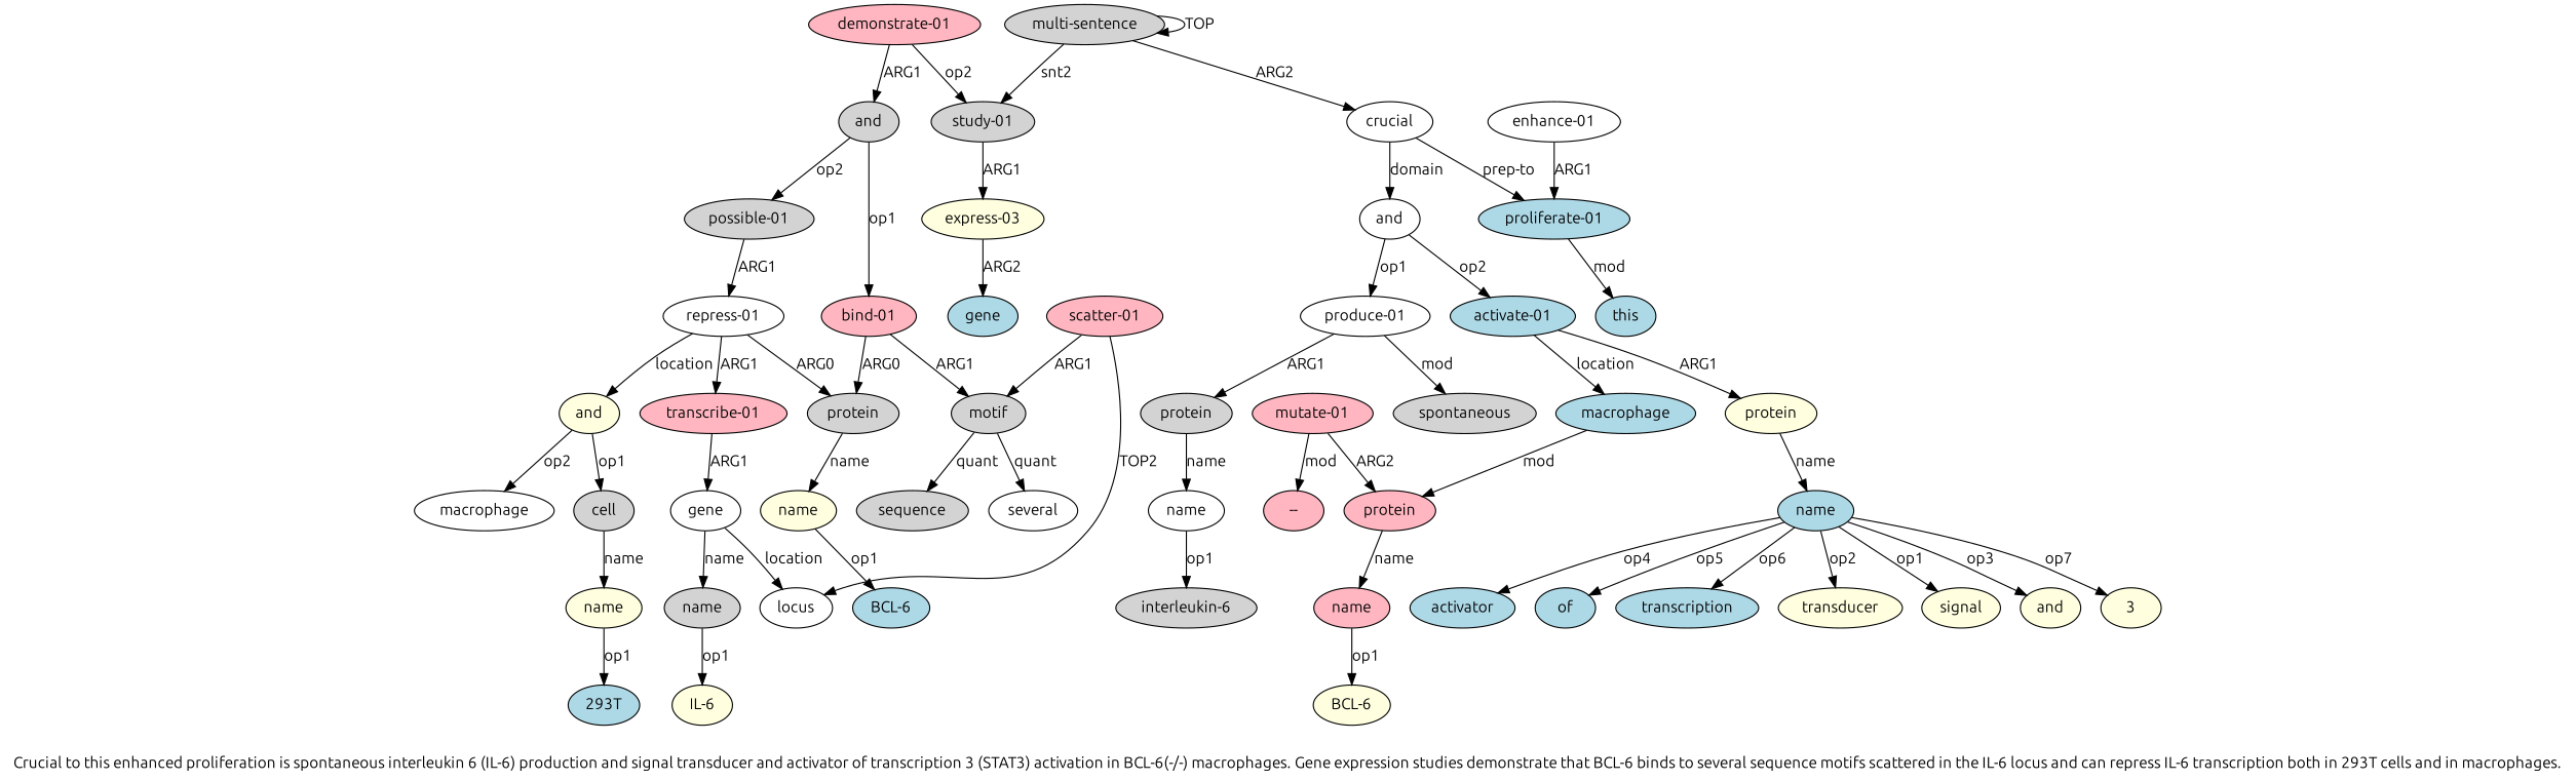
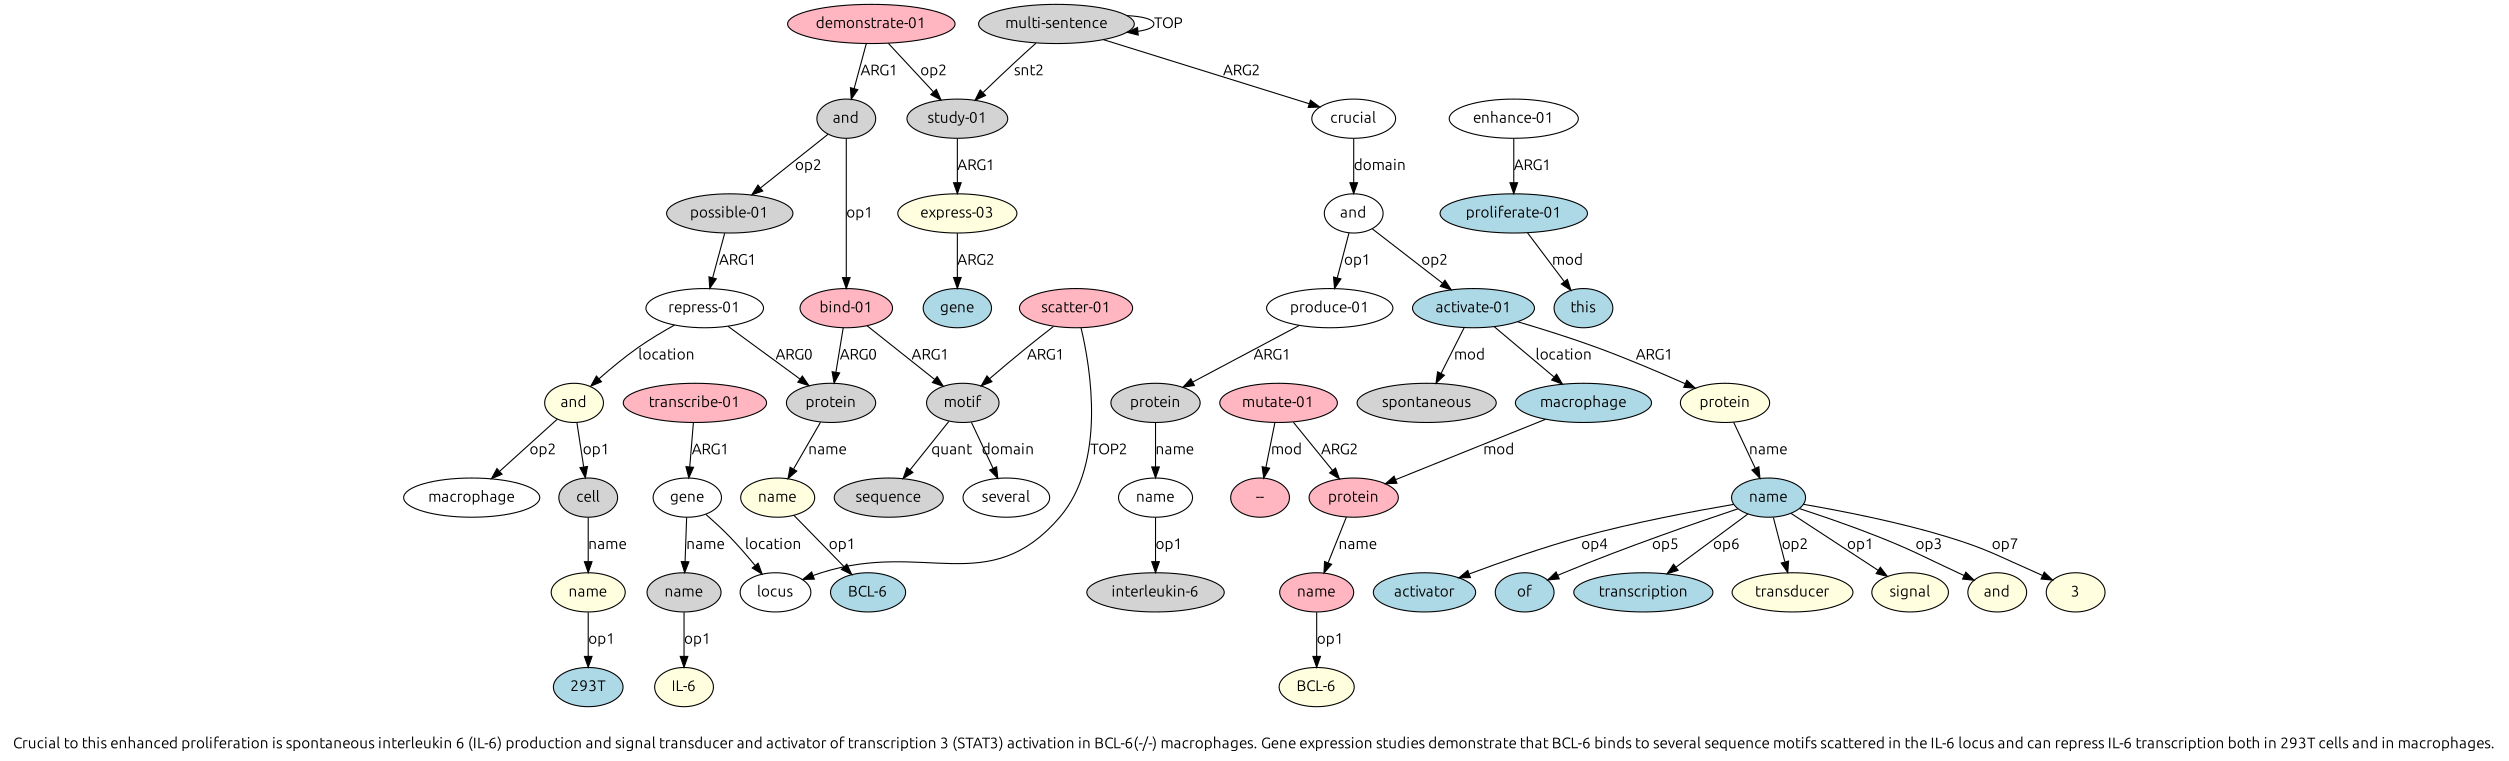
  digraph {
    fontname=Ubuntu
    label="Crucial to this enhanced proliferation is spontaneous interleukin 6 (IL-6) production and signal transducer and activator of transcription 3 (STAT3) activation in BCL-6(-/-) macrophages. Gene expression studies demonstrate that BCL-6 binds to several sequence motifs scattered in the IL-6 locus and can repress IL-6 transcription both in 293T cells and in macrophages."
    node [color=black fillcolor=lightgrey fontname=Ubuntu gold_ind=-1 gold_label=name style=filled test_ind=-1 test_label=name]
    edge [color=black fontname=Ubuntu gold_label=ARG1 test_label=ARG1]
    n1 [fillcolor=lightblue gold_ind=20 gold_label=gene label=gene test_ind=20 test_label=gene]
    n2 [gold_ind=21 gold_label=and label=and test_ind=21 test_label=and]
    n3 [fillcolor=lightpink gold_ind=22 gold_label="bind-01" label="bind-01" test_ind=22 test_label="bind-01"]
    n4 [gold_ind=32 gold_label="possible-01" label="possible-01" test_ind=32 test_label="possible-01"]
    n5 [gold_ind=23 gold_label=protein label=protein test_ind=23 test_label=protein]
    n6 [gold_ind=25 gold_label=motif label=motif test_ind=25 test_label=motif]
    n7 [fillcolor=white gold_ind=33 gold_label="repress-01" label="repress-01" test_ind=33 test_label="repress-01"]
    n8 [fillcolor=lightyellow gold_ind=24 label=name test_ind=24]
    n9 [gold_ind=26 gold_label=sequence label=sequence test_ind=26 test_label=sequence]
    n10 [fillcolor=white gold_ind=27 gold_label=several label=several test_ind=27 test_label=several]
    n11 [fillcolor=lightyellow gold_ind=35 gold_label=and label=and test_ind=35 test_label=and]
    n12 [fillcolor=lightpink gold_ind=34 gold_label="transcribe-01" label="transcribe-01" test_ind=34 test_label="transcribe-01"]
    n13 [fillcolor=lightblue gold_label="BCL-6" label="BCL-6" test_label="BCL-6"]
    n14 [fillcolor=lightpink gold_ind=28 gold_label="scatter-01" label="scatter-01" test_ind=28 test_label="scatter-01"]
    n15 [fillcolor=white gold_ind=29 gold_label=locus label=locus test_ind=29 test_label=locus]
    n16 [gold_ind=31 label=name test_ind=31]
    n17 [fillcolor=lightyellow gold_label="IL-6" label="IL-6" test_label="IL-6"]
    n18 [fillcolor=lightblue gold_label=activator label=activator test_label=activator]
    n19 [fillcolor=white gold_ind=30 gold_label=gene label=gene test_ind=30 test_label=gene]
    n20 [fillcolor=lightyellow gold_ind=37 label=name test_ind=37]
    n21 [fillcolor=lightblue gold_label="293T" label="293T" test_label="293T"]
    n22 [gold_ind=36 gold_label=cell label=cell test_ind=36 test_label=cell]
    n23 [fillcolor=white gold_ind=38 gold_label=macrophage label=macrophage test_ind=38 test_label=macrophage]
    n24 [fillcolor=lightblue gold_label=of label=of test_label=of]
    n25 [fillcolor=lightpink gold_label="--" label="--" test_label="--"]
    n26 [fillcolor=lightyellow gold_label="BCL-6" label="BCL-6" test_label="BCL-6"]
    n27 [fillcolor=lightblue gold_label=transcription label=transcription test_label=transcription]
    n28 [fillcolor=lightyellow gold_label=transducer label=transducer test_label=transducer]
    n29 [fillcolor=lightpink gold_ind=15 label=name test_ind=15]
    n30 [fillcolor=lightpink gold_ind=14 gold_label=protein label=protein test_ind=14 test_label=protein]
    n31 [fillcolor=lightpink gold_ind=17 gold_label="demonstrate-01" label="demonstrate-01" test_ind=17 test_label="demonstrate-01"]
    n32 [gold_ind=18 gold_label="study-01" label="study-01" test_ind=18 test_label="study-01"]
    n33 [fillcolor=lightyellow gold_ind=19 gold_label="express-03" label="express-03" test_ind=19 test_label="express-03"]
    n34 [fillcolor=lightpink gold_ind=16 gold_label="mutate-01" label="mutate-01" test_ind=16 test_label="mutate-01"]
    n35 [fillcolor=lightyellow gold_ind=11 gold_label=protein label=protein test_ind=11 test_label=protein]
    n36 [fillcolor=lightblue gold_ind=12 label=name test_ind=12]
    n37 [fillcolor=lightyellow gold_label=signal label=signal test_label=signal]
    n38 [fillcolor=lightyellow gold_label=and label=and test_label=and]
    n39 [fillcolor=lightyellow gold_label=3 label=3 test_label=3]
    n40 [fillcolor=lightblue gold_ind=10 gold_label="activate-01" label="activate-01" test_ind=10 test_label="activate-01"]
    n41 [fillcolor=lightblue gold_ind=13 gold_label=macrophage label=macrophage test_ind=13 test_label=macrophage]
    n42 [gold_label="interleukin-6" label="interleukin-6" test_label="interleukin-6"]
    n43 [fillcolor=white gold_ind=1 gold_label=crucial label=crucial test_ind=1 test_label=crucial]
    n44 [fillcolor=lightblue gold_ind=2 gold_label="proliferate-01" label="proliferate-01" test_ind=2 test_label="proliferate-01"]
    n45 [fillcolor=white gold_ind=5 gold_label=and label=and test_ind=5 test_label=and]
    n46 [fillcolor=lightblue gold_ind=4 gold_label=this label=this test_ind=4 test_label=this]
    n47 [fillcolor=white gold_ind=6 gold_label="produce-01" label="produce-01" test_ind=6 test_label="produce-01"]
    n48 [gold_ind=7 gold_label=protein label=protein test_ind=7 test_label=protein]
    n49 [gold_ind=9 gold_label=spontaneous label=spontaneous test_ind=9 test_label=spontaneous]
    n50 [gold_ind=0 gold_label="multi-sentence" label="multi-sentence" test_ind=0 test_label="multi-sentence"]
    n51 [fillcolor=white gold_ind=3 gold_label="enhance-01" label="enhance-01" test_ind=3 test_label="enhance-01"]
    n52 [fillcolor=white gold_ind=8 label=name test_ind=8]
    n2 -> n3 [gold_label=op1 label=op1 test_label=op1]
    n2 -> n4 [gold_label=op2 label=op2 test_label=op2]
    n3 -> n5 [gold_label=ARG0 label=ARG0 test_label=ARG0]
    n3 -> n6 [label=ARG1]
    n4 -> n7 [label=ARG1]
    n5 -> n8 [gold_label=name label=name test_label=name]
    n6 -> n9 [gold_label=mod label=quant test_label=mod]
-   n6 -> n10 [gold_label=quant label=quant test_label=quant]
+   n6 -> n10 [gold_label=quant label=domain test_label=quant]
    n7 -> n5 [gold_label=ARG0 label=ARG0 test_label=ARG0]
    n7 -> n11 [gold_label=location label=location test_label=location]
-   n7 -> n12 [label=ARG1]
    n8 -> n13 [gold_label=op1 label=op1 test_label=op1]
    n11 -> n22 [gold_label=op1 label=op1 test_label=op1]
    n11 -> n23 [gold_label=op2 label=op2 test_label=op2]
    n12 -> n19 [label=ARG1]
    n14 -> n6 [label=ARG1]
    n14 -> n15 [gold_label=ARG2 label=TOP2 test_label=ARG2]
    n16 -> n17 [gold_label=op1 label=op1 test_label=op1]
    n19 -> n15 [gold_label=location label=location test_label=location]
    n19 -> n16 [gold_label=name label=name test_label=name]
    n20 -> n21 [gold_label=op1 label=op1 test_label=op1]
    n22 -> n20 [gold_label=name label=name test_label=name]
    n29 -> n26 [gold_label=op1 label=op1 test_label=op1]
    n30 -> n29 [gold_label=name label=name test_label=name]
    n31 -> n2 [label=ARG1]
    n31 -> n32 [gold_label=ARG0 label=op2 test_label=ARG0]
    n32 -> n33 [label=ARG1]
    n33 -> n1 [gold_label=ARG2 label=ARG2 test_label=ARG2]
    n34 -> n25 [gold_label=mod label=mod test_label=mod]
    n34 -> n30 [gold_label=ARG2 label=ARG2 test_label=ARG2]
    n35 -> n36 [gold_label=name label=name test_label=name]
    n36 -> n18 [gold_label=op4 label=op4 test_label=op4]
    n36 -> n24 [gold_label=op5 label=op5 test_label=op5]
    n36 -> n27 [gold_label=op6 label=op6 test_label=op6]
    n36 -> n28 [gold_label=op2 label=op2 test_label=op2]
    n36 -> n37 [gold_label=op1 label=op1 test_label=op1]
    n36 -> n38 [gold_label=op3 label=op3 test_label=op3]
    n36 -> n39 [gold_label=op7 label=op7 test_label=op7]
    n40 -> n35 [label=ARG1]
    n40 -> n41 [gold_label=location label=location test_label=location]
    n41 -> n30 [gold_label=mod label=mod test_label=mod]
-   n43 -> n44 [gold_label="prep-to" label="prep-to" test_label="prep-to"]
    n43 -> n45 [gold_label=domain label=domain test_label=domain]
    n44 -> n46 [gold_label=mod label=mod test_label=mod]
    n45 -> n40 [gold_label=op2 label=op2 test_label=op2]
    n45 -> n47 [gold_label=op1 label=op1 test_label=op1]
    n47 -> n48 [label=ARG1]
-   n47 -> n49 [gold_label=mod label=mod test_label=mod]
+   n40 -> n49 [gold_label=mod label=mod test_label=mod]
    n48 -> n52 [gold_label=name label=name test_label=name]
    n50 -> n32 [gold_label=snt2 label=snt2 test_label=snt2]
    n50 -> n43 [gold_label=snt1 label=ARG2 test_label=snt1]
    n50 -> n50 [gold_label=TOP label=TOP test_label=TOP]
    n51 -> n44 [label=ARG1]
    n52 -> n42 [gold_label=op1 label=op1 test_label=op1]
  }
